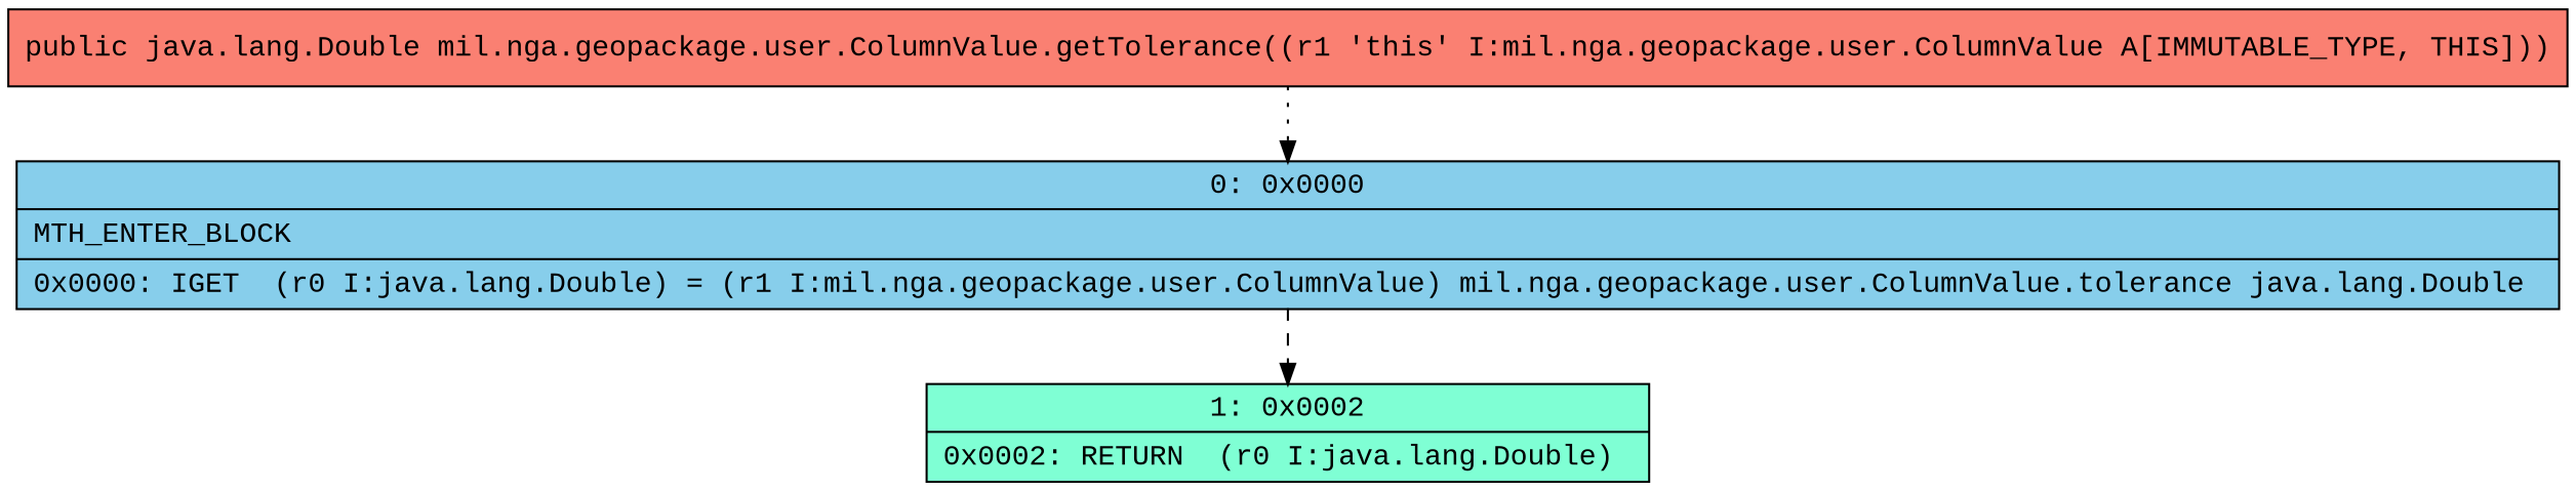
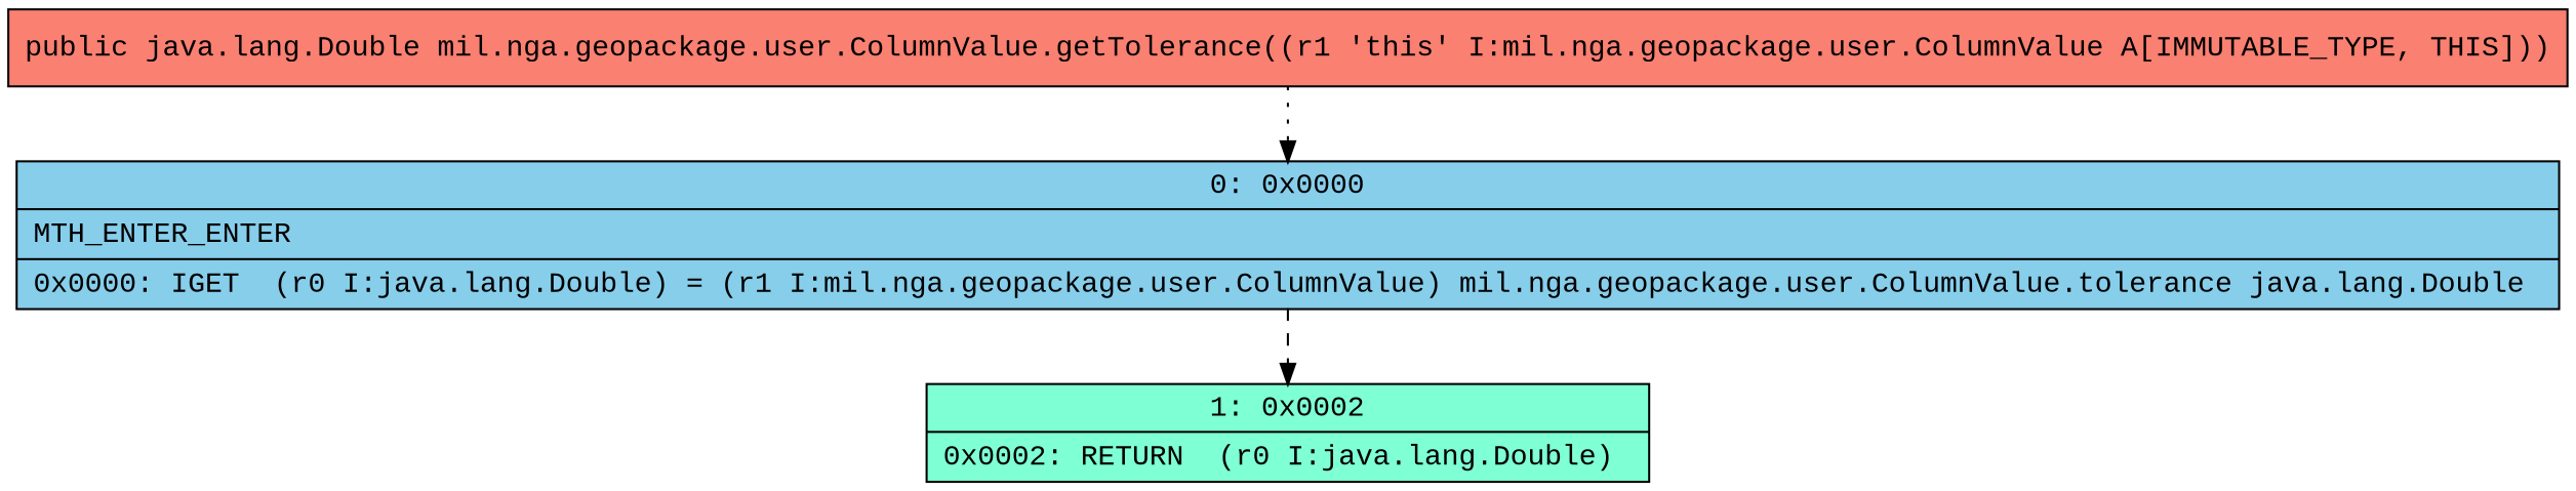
  digraph {
    fontname="Liberation Mono"
    node [shape=record style=filled fontname="Liberation Mono"]
    edge [fontname="Liberation Mono"]
-   n1 [label="{0\:\ 0x0000|MTH_ENTER_BLOCK\l|0x0000: IGET  (r0 I:java.lang.Double) = (r1 I:mil.nga.geopackage.user.ColumnValue) mil.nga.geopackage.user.ColumnValue.tolerance java.lang.Double \l}" fillcolor=skyblue]
+   n1 [label="{0\:\ 0x0000|MTH_ENTER_ENTER\l|0x0000: IGET  (r0 I:java.lang.Double) = (r1 I:mil.nga.geopackage.user.ColumnValue) mil.nga.geopackage.user.ColumnValue.tolerance java.lang.Double \l}" fillcolor=skyblue]
    n2 [label="{1\:\ 0x0002|0x0002: RETURN  (r0 I:java.lang.Double) \l}" fillcolor=aquamarine]
    n3 [label="{public java.lang.Double mil.nga.geopackage.user.ColumnValue.getTolerance((r1 'this' I:mil.nga.geopackage.user.ColumnValue A[IMMUTABLE_TYPE, THIS])) }" fillcolor=salmon]
    n1 -> n2 [style=dashed]
    n3 -> n1 [style=dotted]
  }
